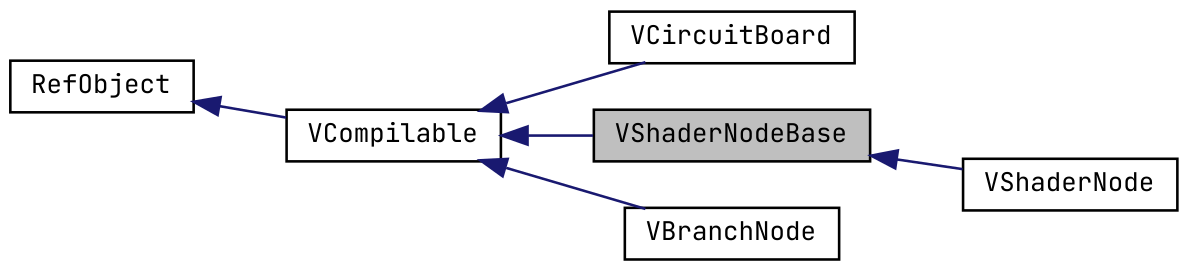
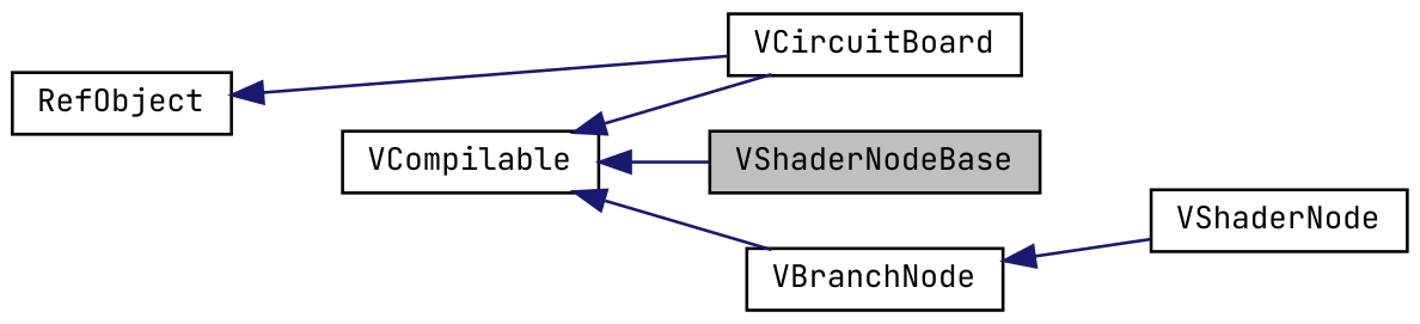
  digraph {
    fontname="JetBrains Mono"
    rankdir=LR
    node [color=black fillcolor=white fontname="JetBrains Mono" fontsize=10 shape=record style=filled]
    edge [color=midnightblue dir=back fontname="JetBrains Mono" fontsize=10 labelfontname=Helvetica labelfontsize=10 style=solid]
    n1 [fillcolor=grey75 fontcolor=black height=0.2 label=VShaderNodeBase width=0.4]
    n2 [height=0.2 label=VShaderNode width=0.4]
    n3 [height=0.2 label=VBranchNode width=0.4]
    n4 [height=0.2 label=VCircuitBoard width=0.4]
    n5 [height=0.2 label=VCompilable width=0.4]
    n6 [height=0.2 label=RefObject width=0.4]
-   n1 -> n2
+   n3 -> n2
    n5 -> n1
    n5 -> n3
    n5 -> n4
-   n6 -> n5
+   n6 -> n4
  }
